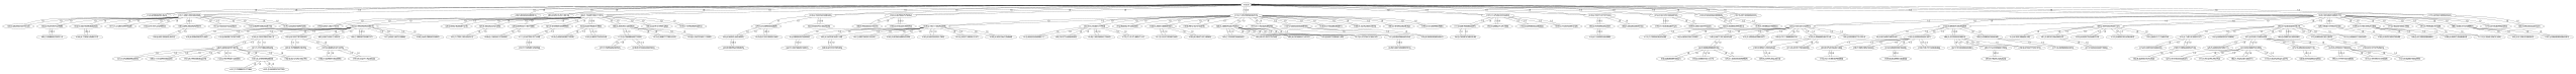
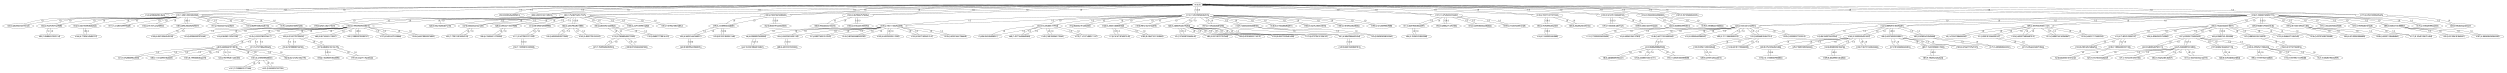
  graph {
    fontname="Open Sans"
    node [fontname="Open Sans"]
    edge [fontname="Open Sans" weight=1.0]
    n1 [label="n0 (0.0)"]
    n2 [label="n1 (4.423084020614624)"]
    n3 [label="n15 (1.3490149974822998)"]
    n4 [label="n39 (5.833654522895813)"]
    n5 [label="n80 (4.695101261138916)"]
    n6 [label="n84 (1.7524871826171875)"]
    n7 [label="n100 (2.763376474380493)"]
    n8 [label="n104 (2.467966675758362)"]
    n9 [label="n112 (1.5357290506362915)"]
    n10 [label="n137 (1.1475459337234497)"]
    n11 [label="n139 (2.703771471977234)"]
    n12 [label="n153 (3.9212701320648193)"]
    n13 [label="n163 (3.5934330224990845)"]
    n14 [label="n167 (5.397165060043335)"]
    n15 [label="n168 (1.0560601949691772)"]
    n16 [label="n177 (4.6702316999435425)"]
    n17 [label="n33 (3.4823920726776123)"]
    n18 [label="n54 (4.764757871627808)"]
    n19 [label="n102 (3.3401933908462524)"]
    n20 [label="n111 (5.212867259979248)"]
    n21 [label="n132 (2.917071223258972)"]
    n22 [label="n138 (2.6962684392929077)"]
    n23 [label="n151 (2.7043343782424927)"]
    n24 [label="n172 (3.8499730825428194)"]
    n25 [label="n176 (4.332833766937256)"]
    n26 [label="n19 (6.029214382171631)"]
    n27 [label="n164 (3.1993590593338013)"]
    n28 [label="n20 (3.0562182664871216)"]
    n29 [label="n47 (6.360435247421265)"]
    n30 [label="n28 (4.6395347118377686)"]
    n31 [label="n41 (3.5810900926589966)"]
    n32 [label="n64 (4.320579648017883)"]
    n33 [label="n66 (4.283539414405823)"]
    n34 [label="n106 (4.247913599014282)"]
    n35 [label="n135 (7.167962908744812)"]
    n36 [label="n79 (5.272389650344849)"]
    n37 [label="n62 (5.8303797245025635)"]
    n38 [label="n58 (5.992040634155273)"]
    n39 [label="n156 (4.074544310569763)"]
    n40 [label="n105 (2.730111002922058)"]
    n41 [label="n32 (5.512054681777954)"]
    n42 [label="n9 (2.8403621912002563)"]
    n43 [label="n140 (3.206051468849182)"]
    n44 [label="n18 (6.987210273742676)"]
    n45 [label="n46 (3.2480876445770264)"]
    n46 [label="n197 (3.113924026489258)"]
    n47 [label="n147 (7.4605430364608765)"]
    n48 [label="n146 (6.017662882804871)"]
    n49 [label="n166 (5.332762360572815)"]
    n50 [label="n180 (3.187693238258362)"]
    n51 [label="n195 (2.92120099067688)"]
    n52 [label="n11 (3.408190608024597)"]
    n53 [label="n70 (5.028862714767456)"]
    n54 [label="n154 (3.4595803022384644)"]
    n55 [label="n169 (4.772567629814148)"]
    n56 [label="n50 (4.767849564552307)"]
    n57 [label="n65 (6.260285258293152)"]
    n58 [label="n170 (7.156363844871521)"]
    n59 [label="n189 (5.630014657974243)"]
    n60 [label="n44 (5.450085639953613)"]
    n61 [label="n178 (5.787886261940002)"]
    n62 [label="n23 (2.183104157447815)"]
    n63 [label="n122 (3.8894975185394287)"]
    n64 [label="n69 (2.3697656393051147)"]
    n65 [label="n56 (3.1924630403518677)"]
    n66 [label="n29 (3.9048157930374146)"]
    n67 [label="n159 (2.8173651695251465)"]
    n68 [label="n77 (4.184456706047058)"]
    n69 [label="n81 (3.79596483707428)"]
    n70 [label="n88 (3.030637741088867)"]
    n71 [label="n175 (2.578548789024353)"]
    n72 [label="n45 (6.596460342407227)"]
    n73 [label="n2 (6.440561056137085)"]
    n74 [label="n148 (3.467719316482544)"]
    n75 [label="n13 (3.249926447868347)"]
    n76 [label="n99 (5.721118688583374)"]
    n77 [label="n133 (3.495668053627014)"]
    n78 [label="n185 (4.593982577323914)"]
    n79 [label="n3 (5.861549973487854)"]
    n80 [label="n165 (5.559955954551697)"]
    n81 [label="n86 (5.423769593238831)"]
    n82 [label="n90 (5.029809474945068)"]
    n83 [label="n4 (5.060862898826599)"]
    n84 [label="n8 (6.448486089706421)"]
    n85 [label="n73 (6.333883166313171)"]
    n86 [label="n75 (11.005055665969849)"]
    n87 [label="n5 (3.419301986694336)"]
    n88 [label="n91 (3.9091813564300537)"]
    n89 [label="n103 (6.6930776834487915)"]
    n90 [label="n110 (3.6890745162963867)"]
    n91 [label="n193 (4.650217175483704)"]
    n92 [label="n6 (4.289008975028992)"]
    n93 [label="n42 (10.336198449134827)"]
    n94 [label="n53 (4.534703016281128)"]
    n95 [label="n57 (4.589776039123535)"]
    n96 [label="n143 (3.8076653480529785)"]
    n97 [label="n150 (4.042259335517083)"]
    n98 [label="n155 (4.592715859413147)"]
    n99 [label="n199 (4.505915641784668)"]
    n100 [label="n7 (6.962622404098511)"]
    n101 [label="n68 (7.497716426849365)"]
    n102 [label="n149 (7.681050062179565)"]
    n103 [label="n179 (7.141371488571167)"]
    n104 [label="n10 (6.009843587875366)"]
    n105 [label="n16 (6.963981747627258)"]
    n106 [label="n145 (4.232227802276611)"]
    n107 [label="n59 (4.415327787399292)"]
    n108 [label="n60 (5.867165923118591)"]
    n109 [label="n92 (7.288330793380737)"]
    n110 [label="n127 (6.54516875743866)"]
    n111 [label="n160 (6.645788550376892)"]
    n112 [label="n94 (5.763587474822998)"]
    n113 [label="n12 (4.714818120002747)"]
    n114 [label="n152 (8.238102674484253)"]
    n115 [label="n198 (7.188564300537109)"]
    n116 [label="n24 (4.409629225730896)"]
    n117 [label="n97 (4.295951724052429)"]
    n118 [label="n63 (6.058873414993286)"]
    n119 [label="n72 (4.880345106124878)"]
    n120 [label="n123 (4.494663715362549)"]
    n121 [label="n52 (8.402656316757202)"]
    n122 [label="n14 (6.118430018424988)"]
    n123 [label="n89 (7.284884572029114)"]
    n124 [label="n144 (6.773056149482727)"]
    n125 [label="n158 (6.402100563049316)"]
    n126 [label="n17 (8.161671876907349)"]
    n127 [label="n183 (8.238471031188965)"]
    n128 [label="n21 (7.375288009643555)"]
    n129 [label="n48 (5.460964679718018)"]
    n130 [label="n38 (7.1131449937820435)"]
    n131 [label="n101 (8.778945803642273)"]
    n132 [label="n124 (7.937992811203003)"]
    n133 [label="n161 (6.47495698928833)"]
    n134 [label="n182 (6.621272921562195)"]
    n135 [label="n22 (7.7780174016952515)"]
    n136 [label="n130 (5.985611200332642)"]
    n137 [label="n114 (6.451811790466309)"]
    n138 [label="n25 (7.276358723640442)"]
    n139 [label="n83 (5.022130727767944)"]
    n140 [label="n93 (6.818160653114319)"]
    n141 [label="n125 (8.450772285461426)"]
    n142 [label="n173 (6.372794151306152)"]
    n143 [label="n26 (5.648365497589111)"]
    n144 [label="n34 (5.354068875312805)"]
    n145 [label="n157 (6.689230442047119)"]
    n146 [label="n120 (6.470925211906433)"]
    n147 [label="n27 (7.815730333328247)"]
    n148 [label="n71 (7.761027812957764)"]
    n149 [label="n82 (7.704252481460571)"]
    n150 [label="n115 (7.3647520542144775)"]
    n151 [label="n186 (6.124054312705994)"]
    n152 [label="n196 (5.097874283790588)"]
    n153 [label="n30 (8.075416564941406)"]
    n154 [label="n174 (10.131086587905884)"]
    n155 [label="n78 (7.99857485294342)"]
    n156 [label="n134 (6.85685396194458)"]
    n157 [label="n136 (7.967721343040466)"]
    n158 [label="n31 (7.273774862289429)"]
    n159 [label="n35 (6.560931444168091)"]
    n160 [label="n43 (8.908785223960876)"]
    n161 [label="n129 (8.013221859931946)"]
    n162 [label="n36 (6.421289920806885)"]
    n163 [label="n188 (4.492871284484863)"]
    n164 [label="n37 (7.702859282493591)"]
    n165 [label="n119 (5.7965885400772095)"]
    n166 [label="n108 (8.572546243667603)"]
    n167 [label="n40 (8.557634830474854)"]
    n168 [label="n111 (5.94778037071228)"]
    n169 [label="n74 (7.116959810256958)"]
    n170 [label="n113 (7.730950236320496)"]
    n171 [label="n141 (7.722888231277466)"]
    n172 [label="n181 (8.24538767337799)"]
    n173 [label="n49 (9.237691283226013)"]
    n174 [label="n51 (6.588478684425354)"]
    n175 [label="n128 (9.660154938697815)"]
    n176 [label="n98 (6.42072331905365)"]
    n177 [label="n55 (6.767988085746765)"]
    n178 [label="n107 (6.484854102134705)"]
    n179 [label="n192 (6.61377477645874)"]
    n180 [label="n184 (7.502906918525696)"]
    n181 [label="n191 (9.724271178245544)"]
    n182 [label="n61 (7.2454222440719604)"]
    n183 [label="n126 (5.695034980773926)"]
    n184 [label="n142 (5.48207700252533)"]
    n185 [label="n118 (5.968077778816223)"]
-   n186 [label="n194 (6.7647974491119385)"]
    n187 [label="n67 (7.812366962432861)"]
    n188 [label="n85 (7.1543720960617065)"]
    n189 [label="n190 (6.473427772521973)"]
    n190 [label="n76 (8.950903058052063)"]
    n191 [label="n117 (8.105401396751404)"]
    n192 [label="n87 (9.19820523262024)"]
    n193 [label="n95 (5.321096181869507)"]
    n194 [label="n187 (4.3865838050842285)"]
    n195 [label="n171 (6.28298282623291)"]
    n196 [label="n96 (7.777591943740845)"]
    n197 [label="n116 (7.597396731376648)"]
    n198 [label="n121 (9.58286190032959)"]
    n199 [label="n109 (8.460289001464844)"]
    n1 -- n1 [label=1.0]
    n1 -- n1 [label=1.0]
    n1 -- n2 [label=1.0]
    n1 -- n3 [label=1.0]
    n1 -- n4 [label=1.0]
    n1 -- n5 [label=1.0]
    n1 -- n6 [label=1.0]
    n1 -- n7 [label=1.0]
    n1 -- n8 [label=1.0]
    n1 -- n9 [label=1.0]
    n1 -- n10 [label=1.0]
    n1 -- n11 [label=1.0]
    n1 -- n12 [label=1.0]
    n1 -- n13 [label=1.0]
    n1 -- n14 [label=1.0]
    n1 -- n15 [label=1.0]
    n1 -- n16 [label=1.0]
    n2 -- n1 [label=1.0]
    n3 -- n1 [label=1.0]
    n3 -- n17 [label=1.0]
    n3 -- n18 [label=1.0]
    n3 -- n19 [label=1.0]
    n3 -- n20 [label=1.0]
    n3 -- n21 [label=1.0]
    n3 -- n22 [label=1.0]
    n3 -- n23 [label=1.0]
    n3 -- n24 [label=1.0]
    n3 -- n25 [label=1.0]
    n4 -- n1 [label=1.0]
    n5 -- n1 [label=1.0]
    n5 -- n26 [label=1.0]
    n6 -- n1 [label=1.0]
    n6 -- n27 [label=1.0]
    n6 -- n28 [label=1.0]
    n6 -- n29 [label=1.0]
    n6 -- n30 [label=1.0]
    n6 -- n31 [label=1.0]
    n6 -- n32 [label=1.0]
    n6 -- n33 [label=1.0]
    n6 -- n34 [label=1.0]
    n6 -- n35 [label=1.0]
    n7 -- n1 [label=1.0]
    n7 -- n36 [label=1.0]
    n7 -- n37 [label=1.0]
    n8 -- n1 [label=1.0]
    n8 -- n38 [label=1.0]
    n8 -- n39 [label=1.0]
    n9 -- n1 [label=1.0]
    n9 -- n40 [label=1.0]
    n9 -- n41 [label=1.0]
    n9 -- n42 [label=1.0]
    n9 -- n43 [label=1.0]
    n9 -- n44 [label=1.0]
    n9 -- n45 [label=1.0]
    n9 -- n46 [label=1.0]
    n9 -- n47 [label=1.0]
    n9 -- n48 [label=1.0]
    n9 -- n49 [label=1.0]
    n9 -- n50 [label=1.0]
    n9 -- n51 [label=1.0]
    n10 -- n1 [label=1.0]
    n10 -- n52 [label=1.0]
    n10 -- n53 [label=1.0]
    n10 -- n54 [label=1.0]
    n10 -- n55 [label=1.0]
    n11 -- n1 [label=1.0]
    n11 -- n56 [label=1.0]
    n11 -- n57 [label=1.0]
    n12 -- n1 [label=1.0]
    n12 -- n58 [label=1.0]
    n12 -- n59 [label=1.0]
    n13 -- n1 [label=1.0]
    n13 -- n60 [label=1.0]
    n13 -- n61 [label=1.0]
    n14 -- n1 [label=1.0]
    n15 -- n1 [label=1.0]
    n15 -- n62 [label=1.0]
    n15 -- n63 [label=1.0]
    n15 -- n64 [label=1.0]
    n15 -- n65 [label=1.0]
    n15 -- n66 [label=1.0]
    n15 -- n67 [label=1.0]
    n15 -- n68 [label=1.0]
    n15 -- n69 [label=1.0]
    n15 -- n70 [label=1.0]
    n15 -- n71 [label=1.0]
    n16 -- n1 [label=1.0]
    n16 -- n72 [label=1.0]
    n17 -- n3 [label=1.0]
    n18 -- n3 [label=1.0]
    n18 -- n123 [label=1.0]
    n19 -- n3 [label=1.0]
    n19 -- n124 [label=1.0]
    n20 -- n3 [label=1.0]
    n21 -- n3 [label=1.0]
    n22 -- n3 [label=1.0]
    n22 -- n125 [label=1.0]
    n23 -- n3 [label=1.0]
    n24 -- n3 [label=1.0]
    n25 -- n3 [label=1.0]
    n26 -- n5 [label=1.0]
    n27 -- n6 [label=1.0]
    n27 -- n104 [label=1.0]
    n27 -- n105 [label=1.0]
    n27 -- n106 [label=1.0]
    n27 -- n107 [label=1.0]
    n27 -- n108 [label=1.0]
    n27 -- n109 [label=1.0]
    n27 -- n110 [label=1.0]
    n27 -- n111 [label=1.0]
    n28 -- n6 [label=1.0]
    n29 -- n6 [label=1.0]
    n29 -- n135 [label=1.0]
    n30 -- n6 [label=1.0]
    n30 -- n151 [label=1.0]
    n31 -- n6 [label=1.0]
    n31 -- n168 [label=1.0]
    n32 -- n6 [label=1.0]
    n32 -- n183 [label=1.0]
    n32 -- n184 [label=1.0]
    n33 -- n6 [label=1.0]
    n33 -- n165 [label=1.0]
    n33 -- n185 [label=1.0]
-   n33 -- n186 [label=1.0]
    n34 -- n6 [label=1.0]
    n35 -- n6 [label=1.0]
    n36 -- n7 [label=1.0]
    n36 -- n159 [label=1.0]
    n36 -- n161 [label=1.0]
    n37 -- n7 [label=1.0]
    n38 -- n8 [label=1.0]
    n39 -- n8 [label=1.0]
    n40 -- n9 [label=1.0]
    n40 -- n92 [label=1.0]
    n40 -- n94 [label=1.0]
    n40 -- n95 [label=1.0]
    n40 -- n96 [label=1.0]
    n40 -- n97 [label=1.0]
    n40 -- n98 [label=1.0]
    n40 -- n99 [label=1.0]
    n41 -- n9 [label=1.0]
    n41 -- n100 [label=1.0]
    n41 -- n101 [label=1.0]
    n41 -- n102 [label=1.0]
    n41 -- n103 [label=1.0]
    n42 -- n9 [label=1.0]
    n43 -- n9 [label=1.0]
    n43 -- n126 [label=1.0]
    n43 -- n127 [label=1.0]
    n44 -- n9 [label=1.0]
    n45 -- n9 [label=1.0]
    n45 -- n138 [label=1.0]
    n45 -- n139 [label=1.0]
    n45 -- n140 [label=1.0]
    n45 -- n141 [label=1.0]
    n45 -- n142 [label=1.0]
    n46 -- n9 [label=1.0]
    n46 -- n174 [label=1.0]
    n47 -- n9 [label=1.0]
    n47 -- n190 [label=1.0]
    n48 -- n9 [label=1.0]
    n49 -- n9 [label=1.0]
    n50 -- n9 [label=1.0]
    n51 -- n9 [label=1.0]
    n52 -- n10 [label=1.0]
    n52 -- n112 [label=1.0]
    n53 -- n10 [label=1.0]
    n54 -- n10 [label=1.0]
    n55 -- n10 [label=1.0]
    n56 -- n11 [label=1.0]
    n56 -- n122 [label=1.0]
    n57 -- n11 [label=1.0]
    n58 -- n12 [label=1.0]
    n59 -- n12 [label=1.0]
    n60 -- n13 [label=1.0]
    n60 -- n170 [label=1.0]
    n61 -- n13 [label=1.0]
    n62 -- n15 [label=1.0]
    n62 -- n73 [label=1.0]
    n62 -- n74 [label=1.0]
    n62 -- n75 [label=1.0]
    n62 -- n76 [label=1.0]
    n62 -- n77 [label=1.0]
    n62 -- n78 [label=1.0]
    n63 -- n15 [label=1.0]
    n63 -- n79 [label=1.0]
    n63 -- n80 [label=1.0]
    n63 -- n81 [label=1.0]
    n63 -- n82 [label=1.0]
    n64 -- n15 [label=1.0]
    n64 -- n87 [label=1.0]
    n64 -- n88 [label=1.0]
    n64 -- n89 [label=1.0]
    n64 -- n90 [label=1.0]
    n64 -- n91 [label=1.0]
    n65 -- n15 [label=1.0]
    n65 -- n113 [label=1.0]
    n65 -- n116 [label=1.0]
    n65 -- n117 [label=1.0]
    n65 -- n118 [label=1.0]
    n65 -- n119 [label=1.0]
    n65 -- n120 [label=1.0]
    n66 -- n15 [label=1.0]
    n66 -- n152 [label=1.0]
    n67 -- n15 [label=1.0]
    n67 -- n162 [label=1.0]
    n67 -- n163 [label=1.0]
    n68 -- n15 [label=1.0]
    n69 -- n15 [label=1.0]
    n69 -- n191 [label=1.0]
    n70 -- n15 [label=1.0]
    n70 -- n193 [label=1.0]
    n70 -- n194 [label=1.0]
    n71 -- n15 [label=1.0]
    n72 -- n16 [label=1.0]
    n73 -- n62 [label=1.0]
    n74 -- n62 [label=1.0]
    n74 -- n83 [label=1.0]
    n75 -- n62 [label=1.0]
    n76 -- n62 [label=1.0]
    n77 -- n62 [label=1.0]
    n77 -- n136 [label=1.0]
    n77 -- n137 [label=1.0]
    n78 -- n62 [label=1.0]
    n79 -- n63 [label=1.0]
    n80 -- n63 [label=1.0]
    n80 -- n153 [label=1.0]
    n80 -- n155 [label=1.0]
    n80 -- n156 [label=1.0]
    n80 -- n157 [label=1.0]
    n81 -- n63 [label=1.0]
    n81 -- n187 [label=1.0]
    n81 -- n188 [label=1.0]
    n81 -- n189 [label=1.0]
    n82 -- n63 [label=1.0]
    n82 -- n195 [label=1.0]
    n83 -- n74 [label=1.0]
    n83 -- n84 [label=1.0]
    n83 -- n85 [label=1.0]
    n83 -- n86 [label=1.0]
    n84 -- n83 [label=1.0]
    n85 -- n83 [label=1.0]
    n86 -- n83 [label=1.0]
    n87 -- n64 [label=1.0]
    n88 -- n64 [label=1.0]
    n88 -- n182 [label=1.0]
    n89 -- n64 [label=1.0]
    n90 -- n64 [label=1.0]
    n91 -- n64 [label=1.0]
    n92 -- n40 [label=1.0]
    n92 -- n93 [label=1.0]
    n93 -- n92 [label=1.0]
    n94 -- n40 [label=1.0]
    n94 -- n176 [label=1.0]
    n95 -- n40 [label=1.0]
    n96 -- n40 [label=1.0]
    n97 -- n40 [label=1.0]
    n98 -- n40 [label=1.0]
    n99 -- n40 [label=1.0]
    n100 -- n41 [label=1.0]
    n101 -- n41 [label=1.0]
    n102 -- n41 [label=1.0]
    n103 -- n41 [label=1.0]
    n104 -- n27 [label=1.0]
    n105 -- n27 [label=1.0]
    n106 -- n27 [label=1.0]
    n106 -- n129 [label=1.0]
    n106 -- n158 [label=1.0]
    n107 -- n27 [label=1.0]
    n107 -- n177 [label=1.0]
    n107 -- n178 [label=1.0]
    n108 -- n27 [label=1.0]
    n109 -- n27 [label=1.0]
    n110 -- n27 [label=1.0]
    n111 -- n27 [label=1.0]
    n112 -- n52 [label=1.0]
    n113 -- n65 [label=1.0]
    n113 -- n114 [label=1.0]
    n113 -- n115 [label=1.0]
    n114 -- n113 [label=1.0]
    n115 -- n113 [label=1.0]
    n115 -- n121 [label=1.0]
    n116 -- n65 [label=1.0]
    n117 -- n65 [label=1.0]
    n117 -- n143 [label=1.0]
    n117 -- n144 [label=1.0]
    n117 -- n145 [label=1.0]
    n117 -- n146 [label=1.0]
    n118 -- n65 [label=1.0]
    n119 -- n65 [label=1.0]
    n119 -- n179 [label=1.0]
    n120 -- n65 [label=1.0]
    n121 -- n115 [label=1.0]
    n122 -- n56 [label=1.0]
    n123 -- n18 [label=1.0]
    n124 -- n19 [label=1.0]
    n125 -- n22 [label=1.0]
    n126 -- n43 [label=1.0]
    n127 -- n43 [label=1.0]
    n128 -- n129 [label=1.0]
    n129 -- n106 [label=1.0]
    n129 -- n128 [label=1.0]
    n129 -- n130 [label=1.0]
    n129 -- n131 [label=1.0]
    n129 -- n132 [label=1.0]
    n129 -- n133 [label=1.0]
    n129 -- n134 [label=1.0]
    n130 -- n129 [label=1.0]
    n131 -- n129 [label=1.0]
    n132 -- n129 [label=1.0]
    n133 -- n129 [label=1.0]
    n133 -- n171 [label=1.0]
    n133 -- n172 [label=1.0]
    n134 -- n129 [label=1.0]
    n135 -- n29 [label=1.0]
    n136 -- n77 [label=1.0]
    n136 -- n173 [label=1.0]
    n137 -- n77 [label=1.0]
    n138 -- n45 [label=1.0]
    n139 -- n45 [label=1.0]
    n140 -- n45 [label=1.0]
    n141 -- n45 [label=1.0]
    n142 -- n45 [label=1.0]
    n143 -- n117 [label=1.0]
    n144 -- n117 [label=1.0]
    n144 -- n147 [label=1.0]
    n144 -- n148 [label=1.0]
    n144 -- n149 [label=1.0]
    n144 -- n150 [label=1.0]
    n145 -- n117 [label=1.0]
    n145 -- n167 [label=1.0]
    n146 -- n117 [label=1.0]
    n146 -- n196 [label=1.0]
    n146 -- n197 [label=1.0]
    n146 -- n198 [label=1.0]
    n147 -- n144 [label=1.0]
    n148 -- n144 [label=1.0]
    n149 -- n144 [label=1.0]
    n150 -- n144 [label=1.0]
    n151 -- n30 [label=1.0]
    n152 -- n66 [label=1.0]
    n153 -- n80 [label=1.0]
    n153 -- n154 [label=1.0]
    n154 -- n153 [label=1.0]
    n155 -- n80 [label=1.0]
    n156 -- n80 [label=1.0]
    n156 -- n199 [label=1.0]
    n157 -- n80 [label=1.0]
    n158 -- n106 [label=1.0]
    n159 -- n36 [label=1.0]
    n159 -- n160 [label=1.0]
    n160 -- n159 [label=1.0]
    n161 -- n36 [label=1.0]
    n162 -- n67 [label=1.0]
    n163 -- n67 [label=1.0]
    n164 -- n165 [label=1.0]
    n165 -- n33 [label=1.0]
    n165 -- n164 [label=1.0]
    n165 -- n166 [label=1.0]
    n166 -- n165 [label=1.0]
    n167 -- n145 [label=1.0]
    n168 -- n31 [label=1.0]
    n168 -- n169 [label=1.0]
    n169 -- n168 [label=1.0]
    n170 -- n60 [label=1.0]
    n171 -- n133 [label=1.0]
    n172 -- n133 [label=1.0]
    n173 -- n136 [label=1.0]
    n174 -- n46 [label=1.0]
    n174 -- n175 [label=1.0]
    n175 -- n174 [label=1.0]
    n176 -- n94 [label=1.0]
    n177 -- n107 [label=1.0]
    n178 -- n107 [label=1.0]
    n178 -- n180 [label=1.0]
    n178 -- n181 [label=1.0]
    n179 -- n119 [label=1.0]
    n180 -- n178 [label=1.0]
    n181 -- n178 [label=1.0]
    n182 -- n88 [label=1.0]
    n183 -- n32 [label=1.0]
    n184 -- n32 [label=1.0]
    n185 -- n33 [label=1.0]
-   n186 -- n33 [label=1.0]
    n187 -- n81 [label=1.0]
    n188 -- n81 [label=1.0]
    n188 -- n192 [label=1.0]
    n189 -- n81 [label=1.0]
    n190 -- n47 [label=1.0]
    n191 -- n69 [label=1.0]
    n192 -- n188 [label=1.0]
    n193 -- n70 [label=1.0]
    n194 -- n70 [label=1.0]
    n195 -- n82 [label=1.0]
    n196 -- n146 [label=1.0]
    n197 -- n146 [label=1.0]
    n198 -- n146 [label=1.0]
    n199 -- n156 [label=1.0]
  }
